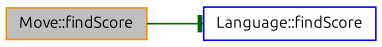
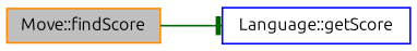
  digraph {
    rankdir=LR
    fontname=Ubuntu
    node [fontname=Ubuntu fontsize=10 shape=record style=filled]
    n1 [color=darkorange fillcolor=grey75 fontcolor=black height=0.2 label="Move::findScore" width=0.4]
-   n2 [color=blue fillcolor=white height=0.2 label="Language::findScore" width=0.4]
+   n2 [color=blue fillcolor=white height=0.2 label="Language::getScore" width=0.4]
    n1 -> n2 [color=darkgreen fontname=Ubuntu fontsize=10 labelfontname=Helvetica labelfontsize=10 style=solid arrowhead=tee]
  }
